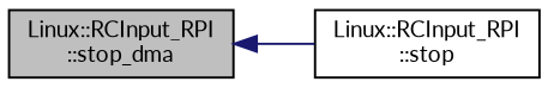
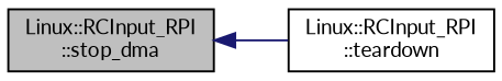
  digraph {
    rankdir=LR
    fontname=Lato
    node [color=black fontname=Lato fontsize=10 shape=record style=filled]
    n1 [fillcolor=grey75 fontcolor=black height=0.2 label="Linux::RCInput_RPI\l::stop_dma" width=0.4]
-   n2 [fillcolor=white height=0.2 label="Linux::RCInput_RPI\l::stop" width=0.4]
+   n2 [fillcolor=white height=0.2 label="Linux::RCInput_RPI\l::teardown" width=0.4]
    n1 -> n2 [color=midnightblue dir=back fontname=Lato fontsize=10 labelfontname=Helvetica labelfontsize=10 style=solid]
  }
